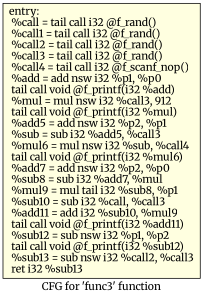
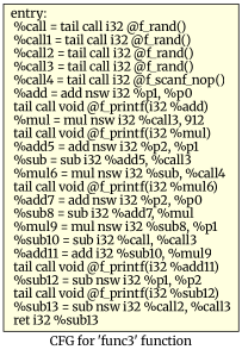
  digraph {
    label="CFG for 'func3' function"
    fontname=Merriweather
-   n1 [label="{entry:\l  %call = tail call i32 @f_rand()\l  %call1 = tail call i32 @f_rand()\l  %call2 = tail call i32 @f_rand()\l  %call3 = tail call i32 @f_rand()\l  %call4 = tail call i32 @f_scanf_nop()\l  %add = add nsw i32 %p1, %p0\l  tail call void @f_printf(i32 %add)\l  %mul = mul nsw i32 %call3, 912\l  tail call void @f_printf(i32 %mul)\l  %add5 = add nsw i32 %p2, %p1\l  %sub = sub i32 %add5, %call3\l  %mul6 = mul nsw i32 %sub, %call4\l  tail call void @f_printf(i32 %mul6)\l  %add7 = add nsw i32 %p2, %p0\l  %sub8 = sub i32 %add7, %mul\l  %mul9 = mul tail i32 %sub8, %p1\l  %sub10 = sub i32 %call, %call3\l  %add11 = add i32 %sub10, %mul9\l  tail call void @f_printf(i32 %add11)\l  %sub12 = sub nsw i32 %p1, %p2\l  tail call void @f_printf(i32 %sub12)\l  %sub13 = sub nsw i32 %call2, %call3\l  ret i32 %sub13\l}" shape=record style=filled fillcolor=lightyellow fontname=Merriweather]
+   n1 [label="{entry:\l  %call = tail call i32 @f_rand()\l  %call1 = tail call i32 @f_rand()\l  %call2 = tail call i32 @f_rand()\l  %call3 = tail call i32 @f_rand()\l  %call4 = tail call i32 @f_scanf_nop()\l  %add = add nsw i32 %p1, %p0\l  tail call void @f_printf(i32 %add)\l  %mul = mul nsw i32 %call3, 912\l  tail call void @f_printf(i32 %mul)\l  %add5 = add nsw i32 %p2, %p1\l  %sub = sub i32 %add5, %call3\l  %mul6 = mul nsw i32 %sub, %call4\l  tail call void @f_printf(i32 %mul6)\l  %add7 = add nsw i32 %p2, %p0\l  %sub8 = sub i32 %add7, %mul\l  %mul9 = mul nsw i32 %sub8, %p1\l  %sub10 = sub i32 %call, %call3\l  %add11 = add i32 %sub10, %mul9\l  tail call void @f_printf(i32 %add11)\l  %sub12 = sub nsw i32 %p1, %p2\l  tail call void @f_printf(i32 %sub12)\l  %sub13 = sub nsw i32 %call2, %call3\l  ret i32 %sub13\l}" shape=record style=filled fillcolor=lightyellow fontname=Merriweather]
  }
